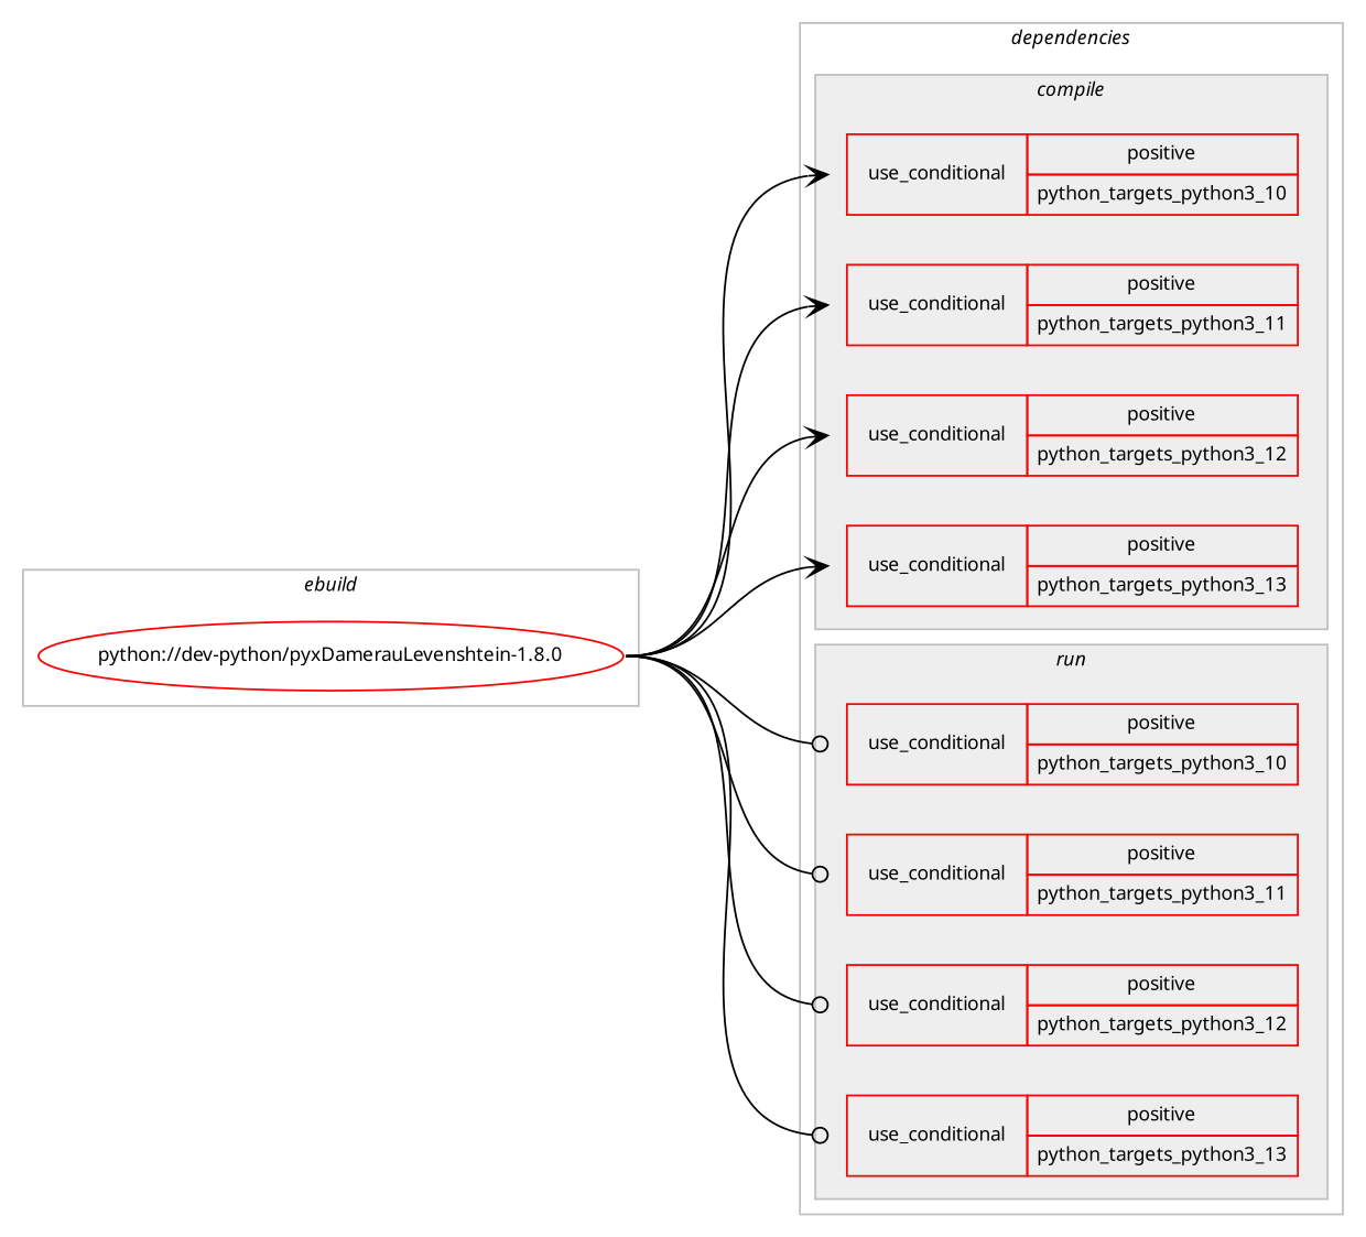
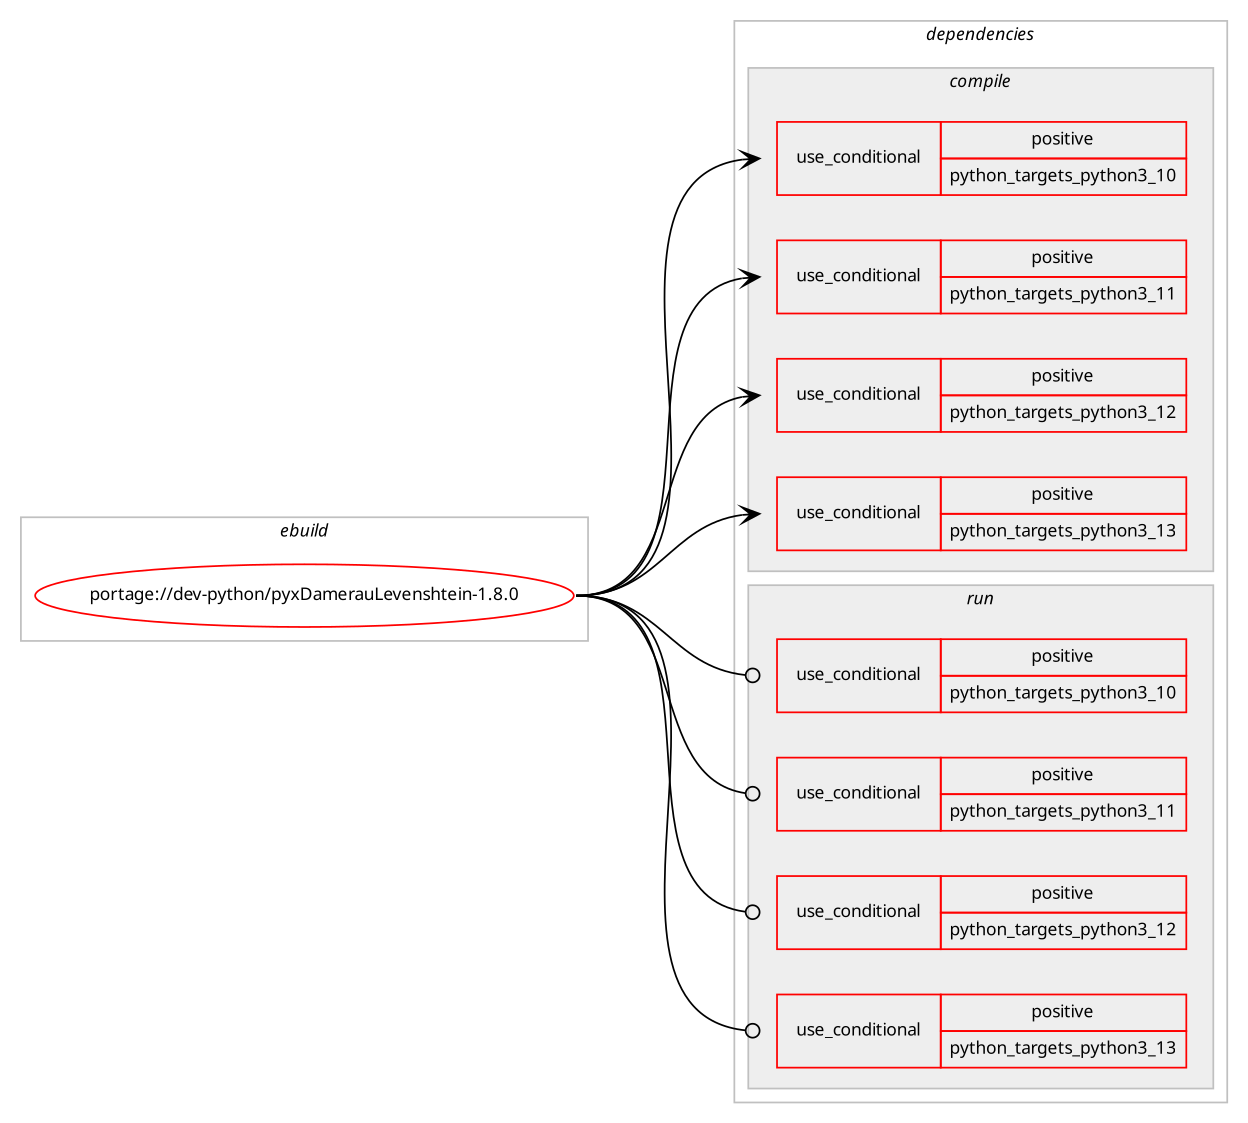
  digraph {
    compound=true
    concentrate=true
    fontname="Noto Sans"
    fontsize=10
    newrank=true
    rankdir=LR
    ranksep=1.5
    node [color=red fontname="Noto Sans" fontsize=10 shape=none]
    edge [arrowhead=vee headport=w style=solid tailport=e weight=20 fontname="Noto Sans"]
-   n1 [label="python://dev-python/pyxDamerauLevenshtein-1.8.0" width=4 shape=""]
+   n1 [label="portage://dev-python/pyxDamerauLevenshtein-1.8.0" width=4 shape=""]
    n2 [label=<<TABLE BORDER="0" CELLBORDER="1" CELLSPACING="0" CELLPADDING="4"><TR><TD ROWSPAN="3" CELLPADDING="10">use_conditional</TD></TR><TR><TD>positive</TD></TR><TR><TD>python_targets_python3_10</TD></TR></TABLE>>]
    n3 [label=<<TABLE BORDER="0" CELLBORDER="1" CELLSPACING="0" CELLPADDING="4"><TR><TD ROWSPAN="3" CELLPADDING="10">use_conditional</TD></TR><TR><TD>positive</TD></TR><TR><TD>python_targets_python3_11</TD></TR></TABLE>>]
    n4 [label=<<TABLE BORDER="0" CELLBORDER="1" CELLSPACING="0" CELLPADDING="4"><TR><TD ROWSPAN="3" CELLPADDING="10">use_conditional</TD></TR><TR><TD>positive</TD></TR><TR><TD>python_targets_python3_12</TD></TR></TABLE>>]
    n5 [label=<<TABLE BORDER="0" CELLBORDER="1" CELLSPACING="0" CELLPADDING="4"><TR><TD ROWSPAN="3" CELLPADDING="10">use_conditional</TD></TR><TR><TD>positive</TD></TR><TR><TD>python_targets_python3_13</TD></TR></TABLE>>]
    n6 [label=<<TABLE BORDER="0" CELLBORDER="1" CELLSPACING="0" CELLPADDING="4"><TR><TD ROWSPAN="3" CELLPADDING="10">use_conditional</TD></TR><TR><TD>positive</TD></TR><TR><TD>python_targets_python3_10</TD></TR></TABLE>>]
    n7 [label=<<TABLE BORDER="0" CELLBORDER="1" CELLSPACING="0" CELLPADDING="4"><TR><TD ROWSPAN="3" CELLPADDING="10">use_conditional</TD></TR><TR><TD>positive</TD></TR><TR><TD>python_targets_python3_11</TD></TR></TABLE>>]
    n8 [label=<<TABLE BORDER="0" CELLBORDER="1" CELLSPACING="0" CELLPADDING="4"><TR><TD ROWSPAN="3" CELLPADDING="10">use_conditional</TD></TR><TR><TD>positive</TD></TR><TR><TD>python_targets_python3_12</TD></TR></TABLE>>]
    n9 [label=<<TABLE BORDER="0" CELLBORDER="1" CELLSPACING="0" CELLPADDING="4"><TR><TD ROWSPAN="3" CELLPADDING="10">use_conditional</TD></TR><TR><TD>positive</TD></TR><TR><TD>python_targets_python3_13</TD></TR></TABLE>>]
    subgraph cluster_1 {
      color=gray
      label=<<i>ebuild</i>>
      rank=same
      n1
    }
    subgraph cluster_2 {
      color=gray
      label=<<i>dependencies</i>>
      subgraph cluster_3 {
        color=gray
        fillcolor="#eeeeee"
        label=<<i>compile</i>>
        style=filled
        subgraph sub_4 {
          color=gray
          fillcolor="#eeeeee"
          label=<<i>compile</i>>
          style=filled
          n2
        }
        subgraph sub_5 {
          color=gray
          fillcolor="#eeeeee"
          label=<<i>compile</i>>
          style=filled
          n3
        }
        subgraph sub_6 {
          color=gray
          fillcolor="#eeeeee"
          label=<<i>compile</i>>
          style=filled
          n4
        }
        subgraph sub_7 {
          color=gray
          fillcolor="#eeeeee"
          label=<<i>compile</i>>
          style=filled
          n5
        }
      }
      subgraph cluster_8 {
        color=gray
        fillcolor="#eeeeee"
        label=<<i>compile and run</i>>
        style=filled
      }
      subgraph cluster_9 {
        color=gray
        fillcolor="#eeeeee"
        label=<<i>run</i>>
        style=filled
        subgraph sub_10 {
          color=gray
          fillcolor="#eeeeee"
          label=<<i>run</i>>
          style=filled
          n6
        }
        subgraph sub_11 {
          color=gray
          fillcolor="#eeeeee"
          label=<<i>run</i>>
          style=filled
          n7
        }
        subgraph sub_12 {
          color=gray
          fillcolor="#eeeeee"
          label=<<i>run</i>>
          style=filled
          n8
        }
        subgraph sub_13 {
          color=gray
          fillcolor="#eeeeee"
          label=<<i>run</i>>
          style=filled
          n9
        }
      }
    }
    subgraph cluster_14 {
      color=gray
      label=<<i>candidates</i>>
      rank=same
    }
    n1 -> n2
    n1 -> n3
    n1 -> n4
    n1 -> n5
    n1 -> n6 [arrowhead=odot]
    n1 -> n7 [arrowhead=odot]
    n1 -> n8 [arrowhead=odot]
    n1 -> n9 [arrowhead=odot]
  }
